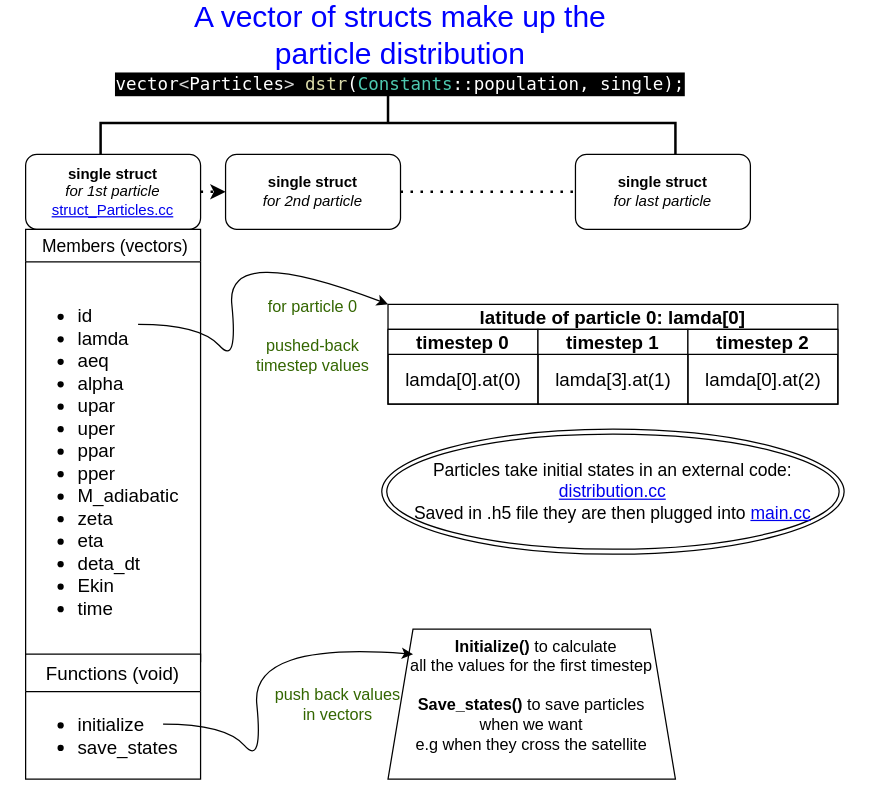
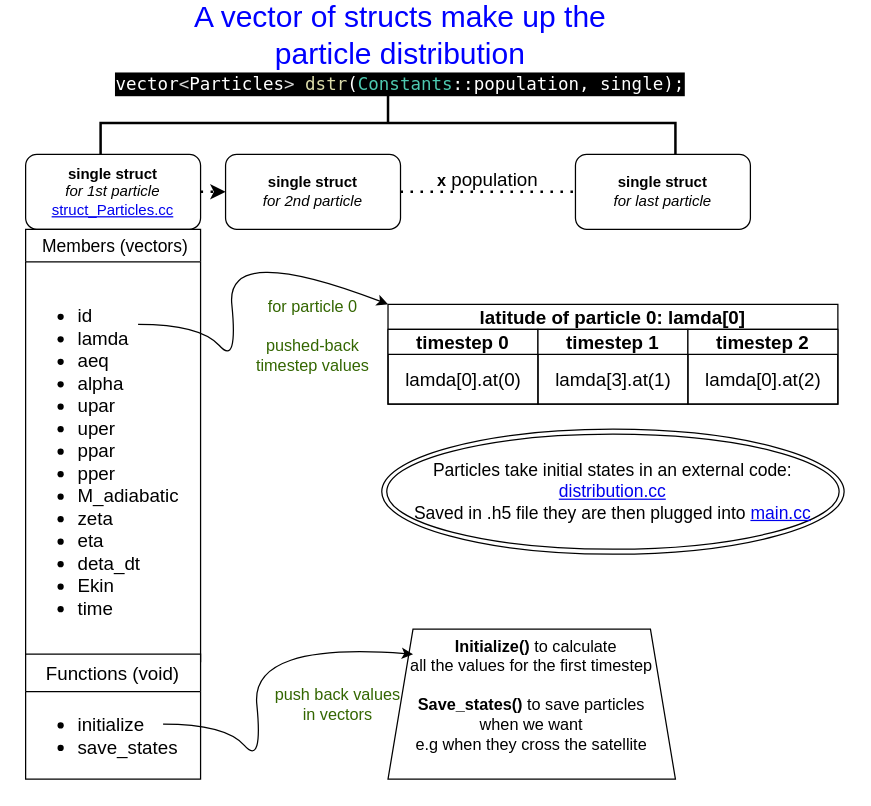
  <mxCell id="0" />
  <mxCell id="1" parent="0" />
  <mxCell id="2" value="&lt;div&gt;&lt;div&gt;&lt;b&gt;single struct&lt;/b&gt;&lt;/div&gt;&lt;div&gt;&lt;i&gt;for 1st particle&lt;/i&gt;&lt;/div&gt;&lt;/div&gt;&lt;div&gt;&lt;a href=&quot;https://github.com/Vasichar11/Particle-Tracing-Earth/blob/main/Telescope/src/tracer/struct_Particles.cc&quot;&gt;struct_Particles.cc&lt;/a&gt;&lt;br&gt;&lt;/div&gt;" style="rounded=1;whiteSpace=wrap;html=1;" vertex="1" parent="1"><mxGeometry x="20" y="120" width="140" height="60" as="geometry" /></mxCell>
  <mxCell id="3" value="" style="endArrow=none;dashed=1;html=1;dashPattern=1 3;strokeWidth=2;rounded=0;exitX=1;exitY=0.5;exitDx=0;exitDy=0;entryX=0;entryY=0.5;entryDx=0;entryDy=0;startArrow=none;" edge="1" parent="1" source="7"><mxGeometry width="50" height="50" relative="1" as="geometry"><mxPoint x="340" y="190" as="sourcePoint" /><mxPoint x="550" y="150" as="targetPoint" /></mxGeometry></mxCell>
+ <mxCell id="4" value="&lt;font style=&quot;font-size: 13px&quot;&gt;&lt;b&gt;x&lt;/b&gt;&lt;font style=&quot;font-size: 15px&quot;&gt; population&lt;/font&gt;&lt;/font&gt;" style="text;html=1;strokeColor=none;fillColor=none;align=center;verticalAlign=middle;whiteSpace=wrap;rounded=0;" vertex="1" parent="1"><mxGeometry x="320" y="120" width="140" height="40" as="geometry" /></mxCell>
  <mxCell id="5" value="&lt;div&gt;&lt;b&gt;single&lt;/b&gt;&lt;i&gt; &lt;/i&gt;&lt;b&gt;struct &lt;/b&gt;&lt;i&gt;&lt;br&gt;&lt;/i&gt;&lt;/div&gt;&lt;div&gt;&lt;i&gt;for 2nd particle&lt;/i&gt;&lt;br&gt;&lt;/div&gt;" style="rounded=1;whiteSpace=wrap;html=1;" vertex="1" parent="1"><mxGeometry x="180" y="120" width="140" height="60" as="geometry" /></mxCell>
  <mxCell id="6" value="" style="endArrow=classic;dashed=1;html=1;dashPattern=1 3;strokeWidth=2;rounded=0;exitX=1;exitY=0.5;exitDx=0;exitDy=0;entryX=0;entryY=0.5;entryDx=0;entryDy=0;" edge="1" parent="1" source="2" target="5"><mxGeometry width="50" height="50" relative="1" as="geometry"><mxPoint x="140" y="150" as="sourcePoint" /><mxPoint x="550" y="150" as="targetPoint" /></mxGeometry></mxCell>
  <mxCell id="7" value="&lt;div&gt;&lt;b&gt;single&lt;/b&gt;&lt;i&gt; &lt;/i&gt;&lt;b&gt;struct&lt;/b&gt;&lt;/div&gt;&lt;div&gt;&lt;i&gt; for last particle&lt;/i&gt;&lt;br&gt;&lt;/div&gt;" style="rounded=1;whiteSpace=wrap;html=1;" vertex="1" parent="1"><mxGeometry x="460" y="120" width="140" height="60" as="geometry" /></mxCell>
  <mxCell id="8" value="" style="endArrow=none;dashed=1;html=1;dashPattern=1 3;strokeWidth=2;rounded=0;exitX=1;exitY=0.5;exitDx=0;exitDy=0;entryX=0;entryY=0.5;entryDx=0;entryDy=0;startArrow=none;" edge="1" parent="1" source="5" target="7"><mxGeometry width="50" height="50" relative="1" as="geometry"><mxPoint x="310" y="150" as="sourcePoint" /><mxPoint x="550" y="150" as="targetPoint" /></mxGeometry></mxCell>
  <mxCell id="9" value=" Members (vectors)" style="swimlane;fontStyle=0;childLayout=stackLayout;horizontal=1;startSize=26;horizontalStack=0;resizeParent=1;resizeParentMax=0;resizeLast=0;collapsible=1;marginBottom=0;align=center;fontSize=14;" vertex="1" parent="1"><mxGeometry x="20" y="180" width="140" height="346" as="geometry" /></mxCell>
  <mxCell id="10" value="" style="curved=1;endArrow=classic;html=1;rounded=0;fontFamily=Helvetica;fontSize=15;fontColor=#000000;entryX=0;entryY=0;entryDx=0;entryDy=0;" edge="1" parent="9" target="13"><mxGeometry width="50" height="50" relative="1" as="geometry"><mxPoint x="90" y="76" as="sourcePoint" /><mxPoint x="140" y="26" as="targetPoint" /><Array as="points"><mxPoint x="140" y="76" /><mxPoint x="170" y="110" /><mxPoint x="160" y="10" /></Array></mxGeometry></mxCell>
  <mxCell id="11" value="&lt;div align=&quot;left&quot;&gt;&lt;ul&gt;&lt;li&gt;id&lt;/li&gt;&lt;li&gt;lamda&lt;/li&gt;&lt;li&gt;aeq&lt;/li&gt;&lt;li&gt;alpha&lt;/li&gt;&lt;li&gt;upar&lt;/li&gt;&lt;li&gt;uper&lt;/li&gt;&lt;li&gt;ppar&lt;/li&gt;&lt;li&gt;pper&lt;/li&gt;&lt;li&gt;M_adiabatic&lt;/li&gt;&lt;li&gt;zeta&lt;/li&gt;&lt;li&gt;eta&lt;/li&gt;&lt;li&gt;deta_dt&lt;/li&gt;&lt;li&gt;Ekin&lt;/li&gt;&lt;li&gt;time&lt;/li&gt;&lt;/ul&gt;&lt;/div&gt;" style="text;html=1;align=left;verticalAlign=middle;resizable=0;points=[];autosize=1;strokeColor=none;fillColor=none;fontSize=15;" vertex="1" parent="9"><mxGeometry y="26" width="140" height="320" as="geometry" /></mxCell>
  <mxCell id="12" value="&lt;div&gt;A vector of structs make up the&lt;/div&gt;&lt;div&gt; particle distribution&lt;/div&gt;&lt;div&gt;&lt;div style=&quot;color: rgb(255 , 255 , 255) ; background-color: rgb(0 , 0 , 0) ; font-family: &amp;#34;droid sans mono&amp;#34; , &amp;#34;monospace&amp;#34; , monospace , &amp;#34;droid sans fallback&amp;#34; ; font-weight: normal ; font-size: 14px ; line-height: 19px&quot;&gt;&lt;div&gt;&lt;span style=&quot;color: #ffffff&quot;&gt;vector&lt;/span&gt;&lt;span style=&quot;color: #d4d4d4&quot;&gt;&amp;lt;&lt;/span&gt;&lt;span style=&quot;color: #ffffff&quot;&gt;Particles&lt;/span&gt;&lt;span style=&quot;color: #d4d4d4&quot;&gt;&amp;gt;&lt;/span&gt;&lt;span style=&quot;color: #ffffff&quot;&gt; &lt;/span&gt;&lt;span style=&quot;color: #dcdcaa&quot;&gt;dstr&lt;/span&gt;&lt;span style=&quot;color: #ffffff&quot;&gt;(&lt;/span&gt;&lt;span style=&quot;color: #4ec9b0&quot;&gt;Constants&lt;/span&gt;&lt;span style=&quot;color: #ffffff&quot;&gt;::population, single);&lt;/span&gt;&lt;/div&gt;&lt;/div&gt;&lt;/div&gt;" style="text;html=1;strokeColor=none;fillColor=none;align=center;verticalAlign=middle;whiteSpace=wrap;rounded=0;fontSize=24;fontFamily=Helvetica;fontColor=#0000FF;" vertex="1" parent="1"><mxGeometry x="30" y="20" width="580" height="30" as="geometry" /></mxCell>
  <mxCell id="13" value="latitude of particle 0: lamda[0]" style="swimlane;childLayout=stackLayout;resizeParent=1;resizeParentMax=0;startSize=20;fontFamily=Helvetica;fontSize=15;fontColor=#000000;" vertex="1" parent="1"><mxGeometry x="310" y="240" width="360" height="80" as="geometry" /></mxCell>
  <mxCell id="14" value="timestep 0" style="swimlane;startSize=20;fontFamily=Helvetica;fontSize=15;fontColor=#000000;" vertex="1" parent="13"><mxGeometry y="20" width="120" height="60" as="geometry" /></mxCell>
  <mxCell id="15" value="lamda[0].at(0)" style="text;html=1;align=center;verticalAlign=middle;resizable=0;points=[];autosize=1;strokeColor=none;fillColor=none;fontSize=15;fontFamily=Helvetica;fontColor=#000000;" vertex="1" parent="14"><mxGeometry x="5" y="30" width="110" height="20" as="geometry" /></mxCell>
  <mxCell id="16" value="timestep 1" style="swimlane;startSize=20;fontFamily=Helvetica;fontSize=15;fontColor=#000000;" vertex="1" parent="13"><mxGeometry x="120" y="20" width="120" height="60" as="geometry" /></mxCell>
  <mxCell id="17" value="lamda[3].at(1)" style="text;html=1;align=center;verticalAlign=middle;resizable=0;points=[];autosize=1;strokeColor=none;fillColor=none;fontSize=15;fontFamily=Helvetica;fontColor=#000000;" vertex="1" parent="16"><mxGeometry x="5" y="30" width="110" height="20" as="geometry" /></mxCell>
  <mxCell id="18" value="timestep 2" style="swimlane;startSize=20;fontFamily=Helvetica;fontSize=15;fontColor=#000000;" vertex="1" parent="13"><mxGeometry x="240" y="20" width="120" height="60" as="geometry" /></mxCell>
  <mxCell id="19" value="lamda[0].at(2)" style="text;html=1;align=center;verticalAlign=middle;resizable=0;points=[];autosize=1;strokeColor=none;fillColor=none;fontSize=15;fontFamily=Helvetica;fontColor=#000000;" vertex="1" parent="18"><mxGeometry x="5" y="30" width="110" height="20" as="geometry" /></mxCell>
  <mxCell id="20" value="&lt;br style=&quot;font-size: 13px;&quot;&gt;&lt;div style=&quot;font-size: 13px;&quot;&gt;&lt;font style=&quot;font-size: 13px;&quot; color=&quot;#336600&quot;&gt;&lt;br style=&quot;font-size: 13px;&quot;&gt;&lt;/font&gt;&lt;/div&gt;&lt;div style=&quot;font-size: 13px;&quot;&gt;&lt;font style=&quot;font-size: 13px;&quot; color=&quot;#336600&quot;&gt;for particle 0&lt;/font&gt;&lt;/div&gt;&lt;div style=&quot;font-size: 13px;&quot;&gt;&lt;font style=&quot;font-size: 13px;&quot; color=&quot;#336600&quot;&gt;&lt;br style=&quot;font-size: 13px;&quot;&gt;&lt;/font&gt;&lt;/div&gt;&lt;div style=&quot;font-size: 13px;&quot;&gt;&lt;div style=&quot;font-size: 13px;&quot;&gt;&lt;font style=&quot;font-size: 13px;&quot; color=&quot;#336600&quot;&gt;pushed-back &lt;br style=&quot;font-size: 13px;&quot;&gt;&lt;/font&gt;&lt;/div&gt;&lt;font style=&quot;font-size: 13px;&quot; color=&quot;#336600&quot;&gt;timestep values&lt;/font&gt;&lt;/div&gt;" style="text;html=1;strokeColor=none;fillColor=none;align=center;verticalAlign=middle;whiteSpace=wrap;rounded=0;fontFamily=Helvetica;fontSize=13;fontColor=#000000;" vertex="1" parent="1"><mxGeometry x="180" y="240" width="140" height="20" as="geometry" /></mxCell>
  <mxCell id="21" value="&lt;div style=&quot;font-size: 13px&quot; align=&quot;center&quot;&gt;&lt;font style=&quot;font-size: 13px&quot; color=&quot;#000000&quot;&gt;&amp;nbsp;&lt;b&gt; Initialize()&lt;/b&gt; to calculate&lt;/font&gt;&lt;/div&gt;&lt;div style=&quot;font-size: 13px&quot; align=&quot;center&quot;&gt;&lt;font style=&quot;font-size: 13px&quot; color=&quot;#000000&quot;&gt;all the values for the first timestep&lt;/font&gt;&lt;/div&gt;&lt;div style=&quot;font-size: 13px&quot; align=&quot;center&quot;&gt;&lt;font style=&quot;font-size: 13px&quot;&gt;&lt;br&gt;&lt;/font&gt;&lt;/div&gt;&lt;div style=&quot;font-size: 13px&quot; align=&quot;center&quot;&gt;&lt;font style=&quot;font-size: 13px&quot; color=&quot;#000000&quot;&gt;&lt;b&gt;Save_states()&lt;/b&gt; to save particles &lt;br&gt;&lt;/font&gt;&lt;/div&gt;&lt;div style=&quot;font-size: 13px&quot; align=&quot;center&quot;&gt;&lt;font style=&quot;font-size: 13px&quot; color=&quot;#000000&quot;&gt;when we want &lt;br&gt;&lt;/font&gt;&lt;/div&gt;&lt;div style=&quot;font-size: 13px&quot; align=&quot;center&quot;&gt;&lt;font style=&quot;font-size: 13px&quot; color=&quot;#000000&quot;&gt;e.g when they cross the satellite&lt;/font&gt;&lt;/div&gt;&lt;div align=&quot;center&quot;&gt;&lt;br&gt;&lt;/div&gt;" style="shape=trapezoid;perimeter=trapezoidPerimeter;whiteSpace=wrap;html=1;fixedSize=1;fontFamily=Helvetica;fontSize=12;fontColor=#336600;align=center;" vertex="1" parent="1"><mxGeometry x="310" y="500" width="230" height="120" as="geometry" /></mxCell>
  <mxCell id="22" value="Functions (void)" style="swimlane;fontStyle=0;childLayout=stackLayout;horizontal=1;startSize=30;horizontalStack=0;resizeParent=1;resizeParentMax=0;resizeLast=0;collapsible=1;marginBottom=0;fontFamily=Helvetica;fontSize=15;fontColor=#000000;" vertex="1" parent="1"><mxGeometry x="20" y="520" width="140" height="100" as="geometry" /></mxCell>
  <mxCell id="23" value="&lt;div align=&quot;left&quot;&gt;&lt;ul&gt;&lt;li&gt;initialize&lt;/li&gt;&lt;li&gt;save_states&lt;/li&gt;&lt;/ul&gt;&lt;/div&gt;" style="text;html=1;strokeColor=none;fillColor=none;align=left;verticalAlign=middle;whiteSpace=wrap;rounded=0;fontFamily=Helvetica;fontSize=15;fontColor=#000000;" vertex="1" parent="22"><mxGeometry y="30" width="140" height="70" as="geometry" /></mxCell>
  <mxCell id="24" value="" style="curved=1;endArrow=classic;html=1;rounded=0;fontFamily=Helvetica;fontSize=15;fontColor=#000000;" edge="1" parent="1"><mxGeometry width="50" height="50" relative="1" as="geometry"><mxPoint x="130" y="576" as="sourcePoint" /><mxPoint x="330" y="520" as="targetPoint" /><Array as="points"><mxPoint x="180" y="576" /><mxPoint x="210" y="610" /><mxPoint x="200" y="510" /></Array></mxGeometry></mxCell>
  <mxCell id="25" value="&lt;div style=&quot;font-size: 13px&quot;&gt;&lt;font style=&quot;font-size: 13px&quot; color=&quot;#336600&quot;&gt;push back values&lt;/font&gt;&lt;/div&gt;&lt;div style=&quot;font-size: 13px&quot;&gt;&lt;font style=&quot;font-size: 13px&quot; color=&quot;#336600&quot;&gt;in vectors&lt;/font&gt;&lt;/div&gt;" style="text;html=1;strokeColor=none;fillColor=none;align=center;verticalAlign=middle;whiteSpace=wrap;rounded=0;fontFamily=Helvetica;fontSize=12;fontColor=#000000;" vertex="1" parent="1"><mxGeometry x="200" y="550" width="140" height="20" as="geometry" /></mxCell>
  <mxCell id="26" value="" style="strokeWidth=2;html=1;shape=mxgraph.flowchart.annotation_2;align=left;labelPosition=right;pointerEvents=1;fontFamily=Helvetica;fontSize=13;fontColor=#000000;direction=south;" vertex="1" parent="1"><mxGeometry x="80" y="70" width="460" height="50" as="geometry" /></mxCell>
  <mxCell id="27" value="&lt;div style=&quot;font-size: 14px&quot;&gt;&lt;font style=&quot;font-size: 14px&quot;&gt;Particles take initial states in an external code: &lt;br&gt;&lt;/font&gt;&lt;/div&gt;&lt;div style=&quot;font-size: 14px&quot;&gt;&lt;font style=&quot;font-size: 14px&quot;&gt;&lt;a href=&quot;https://github.com/Vasichar11/Particle-Tracing-Earth/blob/main/Telescope/src/distribution/distribution.cc&quot;&gt;distribution.cc&lt;/a&gt;&lt;/font&gt;&lt;/div&gt;&lt;div style=&quot;font-size: 14px&quot;&gt;&lt;font style=&quot;font-size: 14px&quot;&gt;Saved in .h5 file they are then plugged into &lt;a href=&quot;https://github.com/Vasichar11/Particle-Tracing-Earth/blob/main/Telescope/src/tracer/main.cc&quot;&gt;main.cc&lt;/a&gt;&lt;br&gt;&lt;/font&gt;&lt;/div&gt;" style="ellipse;shape=doubleEllipse;whiteSpace=wrap;html=1;fontFamily=Helvetica;fontSize=13;fontColor=#000000;" vertex="1" parent="1"><mxGeometry x="305" y="340" width="370" height="100" as="geometry" /></mxCell>
